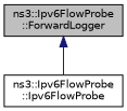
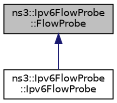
  digraph {
    rankdir=TB
    node [color=black fontname=Helvetica fontsize=10 shape=record style=filled]
-   n1 [fillcolor=grey75 fontcolor=black height=0.2 label="ns3::Ipv6FlowProbe\l::ForwardLogger" width=0.4]
+   n1 [fillcolor=grey75 fontcolor=black height=0.2 label="ns3::Ipv6FlowProbe\l::FlowProbe" width=0.4]
    n2 [fillcolor=white height=0.2 label="ns3::Ipv6FlowProbe\l::Ipv6FlowProbe" width=0.4]
    n1 -> n2 [color=midnightblue dir=back fontname=Helvetica fontsize=10 labelfontname=Helvetica labelfontsize=10 style=solid]
  }
